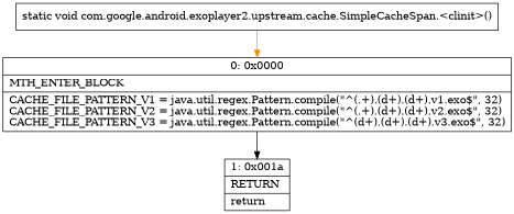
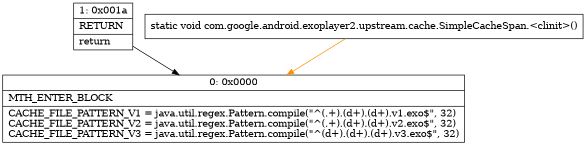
  digraph {
    node [shape=record]
    n1 [label="{0\:\ 0x0000|MTH_ENTER_BLOCK\l|CACHE_FILE_PATTERN_V1 = java.util.regex.Pattern.compile(\"^(.+).(d+).(d+).v1.exo$\", 32)\lCACHE_FILE_PATTERN_V2 = java.util.regex.Pattern.compile(\"^(.+).(d+).(d+).v2.exo$\", 32)\lCACHE_FILE_PATTERN_V3 = java.util.regex.Pattern.compile(\"^(d+).(d+).(d+).v3.exo$\", 32)\l}"]
    n2 [label="{1\:\ 0x001a|RETURN\l|return\l}"]
    n3 [label="{static void com.google.android.exoplayer2.upstream.cache.SimpleCacheSpan.\<clinit\>() }"]
-   n1 -> n2 [color=black]
+   n2 -> n1 [color=black]
    n3 -> n1 [color=darkorange]
  }
